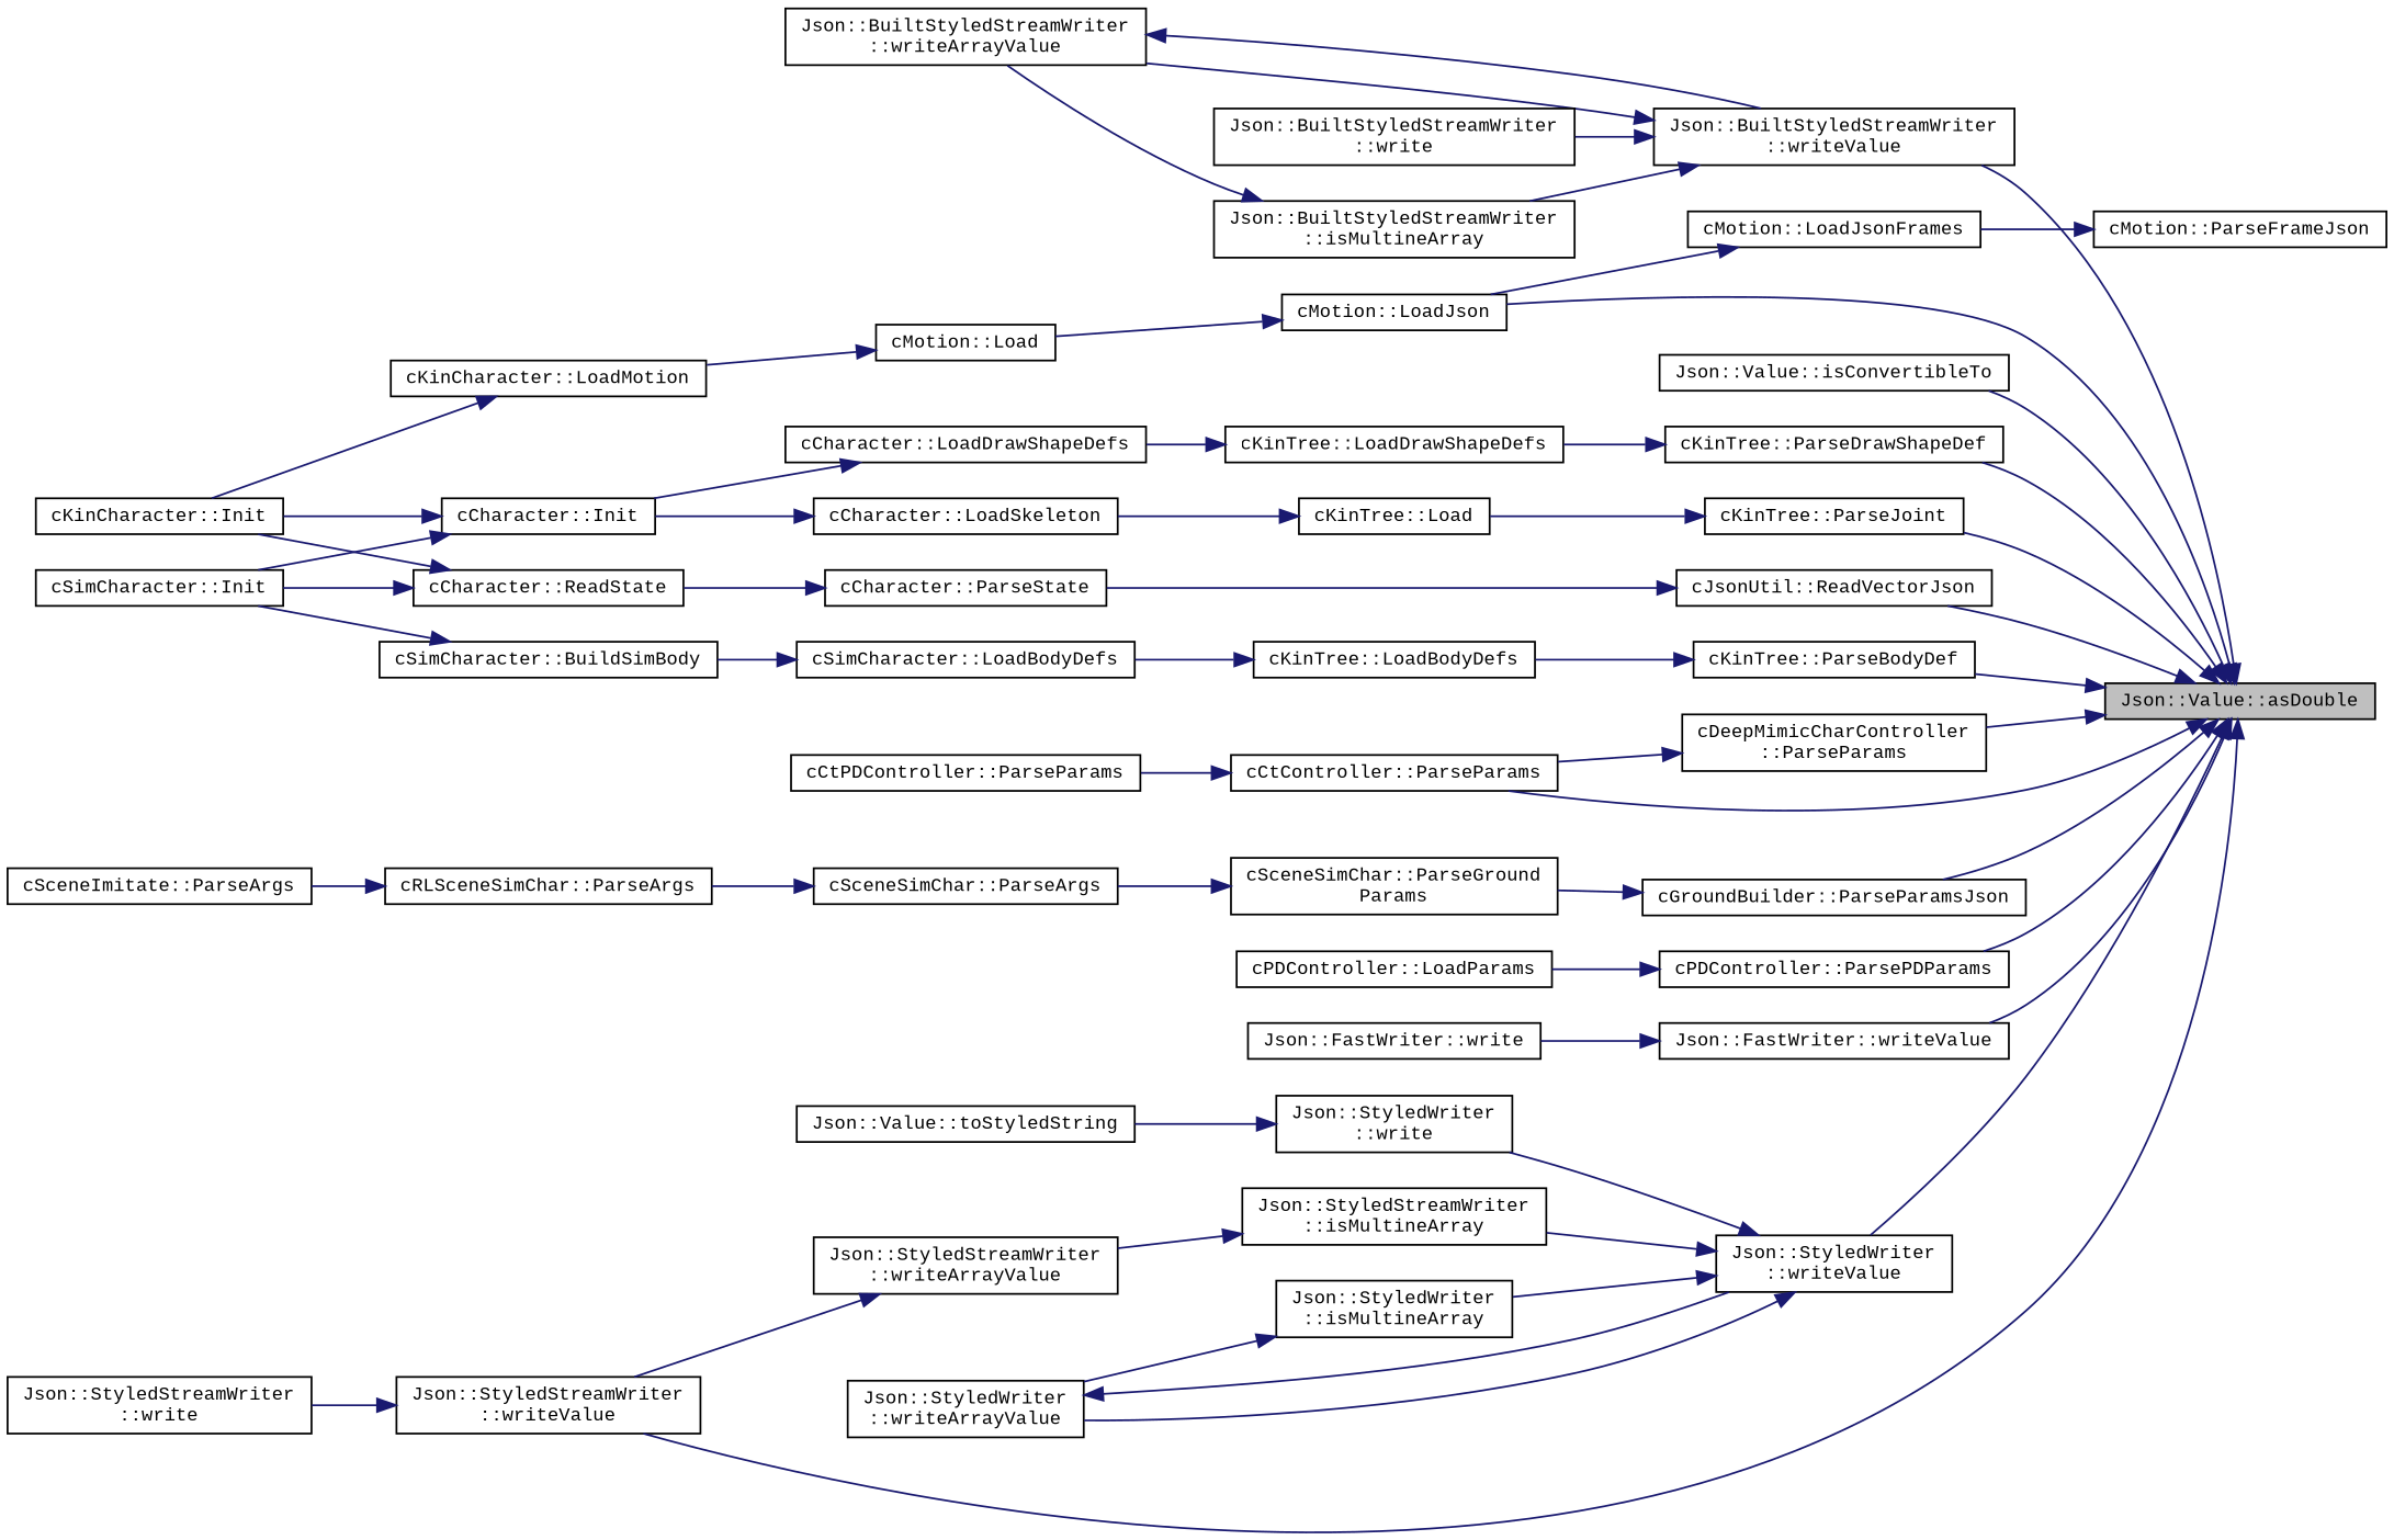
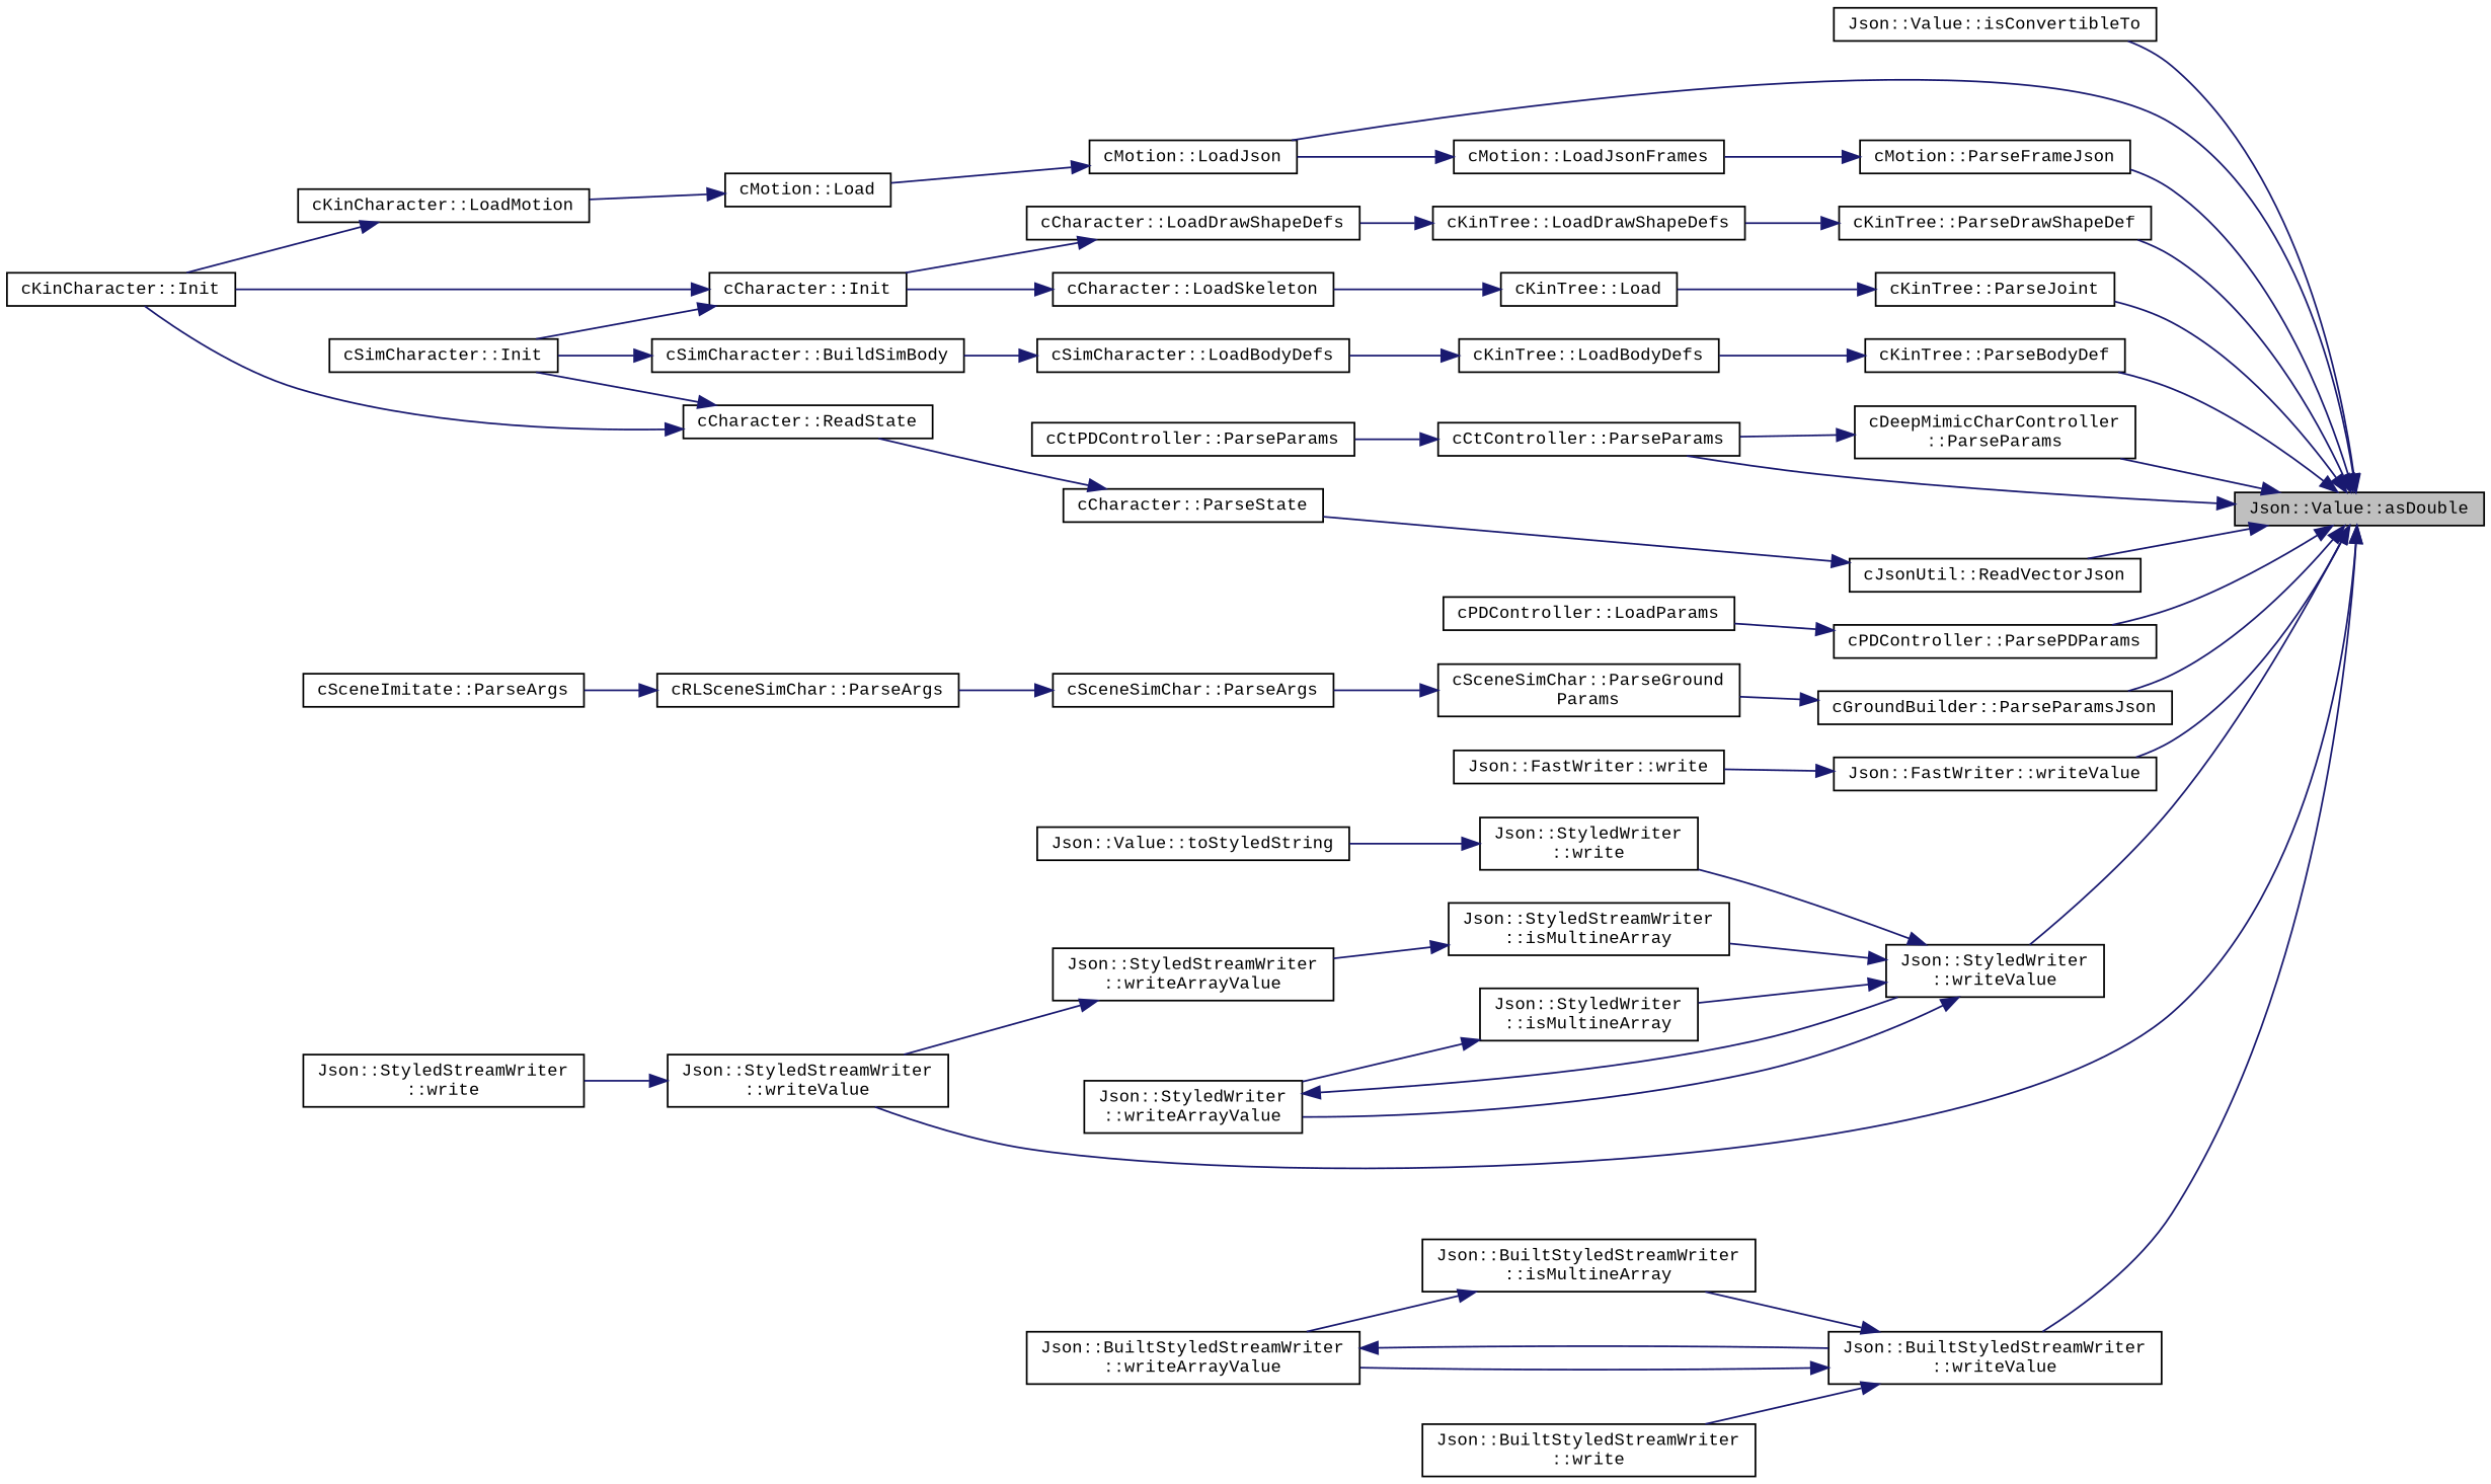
  digraph {
    fontname="Liberation Mono"
    rankdir=RL
    node [color=black fillcolor=white fontname="Liberation Mono" fontsize=10 shape=record style=filled]
    edge [color=midnightblue dir=back fontname="Liberation Mono" fontsize=10 labelfontname=Helvetica labelfontsize=10 style=solid]
    n1 [fillcolor=grey75 fontcolor=black height=0.2 label="Json::Value::asDouble" width=0.4]
    n2 [height=0.2 label="Json::Value::isConvertibleTo" width=0.4]
    n3 [height=0.2 label="cMotion::LoadJson" width=0.4]
    n4 [height=0.2 label="cKinTree::ParseBodyDef" width=0.4]
    n5 [height=0.2 label="cKinTree::ParseDrawShapeDef" width=0.4]
    n6 [height=0.2 label="cMotion::ParseFrameJson" width=0.4]
    n7 [height=0.2 label="cKinTree::ParseJoint" width=0.4]
    n8 [height=0.2 label="cCtController::ParseParams" width=0.4]
    n9 [height=0.2 label="cDeepMimicCharController\l::ParseParams" width=0.4]
    n10 [height=0.2 label="cGroundBuilder::ParseParamsJson" width=0.4]
    n11 [height=0.2 label="cPDController::ParsePDParams" width=0.4]
    n12 [height=0.2 label="cJsonUtil::ReadVectorJson" width=0.4]
    n13 [height=0.2 label="Json::FastWriter::writeValue" width=0.4]
    n14 [height=0.2 label="Json::StyledWriter\l::writeValue" width=0.4]
    n15 [height=0.2 label="Json::StyledStreamWriter\l::writeValue" width=0.4]
    n16 [height=0.2 label="Json::BuiltStyledStreamWriter\l::writeValue" width=0.4]
    n17 [height=0.2 label="cMotion::Load" width=0.4]
    n18 [height=0.2 label="cKinTree::LoadBodyDefs" width=0.4]
    n19 [height=0.2 label="cKinTree::LoadDrawShapeDefs" width=0.4]
    n20 [height=0.2 label="cMotion::LoadJsonFrames" width=0.4]
    n21 [height=0.2 label="cKinTree::Load" width=0.4]
    n22 [height=0.2 label="cCtPDController::ParseParams" width=0.4]
    n23 [height=0.2 label="cSceneSimChar::ParseGround\lParams" width=0.4]
    n24 [height=0.2 label="cPDController::LoadParams" width=0.4]
    n25 [height=0.2 label="cCharacter::ParseState" width=0.4]
    n26 [height=0.2 label="Json::FastWriter::write" width=0.4]
    n27 [height=0.2 label="Json::StyledWriter\l::isMultineArray" width=0.4]
    n28 [height=0.2 label="Json::StyledWriter\l::writeArrayValue" width=0.4]
    n29 [height=0.2 label="Json::StyledWriter\l::write" width=0.4]
    n30 [height=0.2 label="Json::StyledStreamWriter\l::isMultineArray" width=0.4]
    n31 [height=0.2 label="Json::StyledStreamWriter\l::write" width=0.4]
    n32 [height=0.2 label="Json::BuiltStyledStreamWriter\l::isMultineArray" width=0.4]
    n33 [height=0.2 label="Json::BuiltStyledStreamWriter\l::writeArrayValue" width=0.4]
    n34 [height=0.2 label="Json::BuiltStyledStreamWriter\l::write" width=0.4]
    n35 [height=0.2 label="cKinCharacter::LoadMotion" width=0.4]
    n36 [height=0.2 label="cKinCharacter::Init" width=0.4]
    n37 [height=0.2 label="cSimCharacter::LoadBodyDefs" width=0.4]
    n38 [height=0.2 label="cSimCharacter::BuildSimBody" width=0.4]
    n39 [height=0.2 label="cSimCharacter::Init" width=0.4]
    n40 [height=0.2 label="cCharacter::LoadDrawShapeDefs" width=0.4]
    n41 [height=0.2 label="cCharacter::Init" width=0.4]
    n42 [height=0.2 label="cCharacter::LoadSkeleton" width=0.4]
    n43 [height=0.2 label="cSceneSimChar::ParseArgs" width=0.4]
    n44 [height=0.2 label="cRLSceneSimChar::ParseArgs" width=0.4]
    n45 [height=0.2 label="cSceneImitate::ParseArgs" width=0.4]
    n46 [height=0.2 label="cCharacter::ReadState" width=0.4]
    n47 [height=0.2 label="Json::Value::toStyledString" width=0.4]
    n48 [height=0.2 label="Json::StyledStreamWriter\l::writeArrayValue" width=0.4]
    n1 -> n2
    n1 -> n3
    n1 -> n4
    n1 -> n5
+   n1 -> n6
    n1 -> n7
    n1 -> n8
    n1 -> n9
    n1 -> n10
    n1 -> n11
    n1 -> n12
    n1 -> n13
    n1 -> n14
    n1 -> n15
    n1 -> n16
    n3 -> n17
    n4 -> n18
    n5 -> n19
    n6 -> n20
    n7 -> n21
    n8 -> n22
    n9 -> n8
    n10 -> n23
    n11 -> n24
    n12 -> n25
    n13 -> n26
    n14 -> n27
    n14 -> n28
    n14 -> n29
    n14 -> n30
    n15 -> n31
    n16 -> n32
    n16 -> n33
    n16 -> n34
    n17 -> n35
    n18 -> n37
    n19 -> n40
    n20 -> n3
    n21 -> n42
    n23 -> n43
    n25 -> n46
    n27 -> n28
    n28 -> n14
    n29 -> n47
    n30 -> n48
    n32 -> n33
    n33 -> n16
    n35 -> n36
    n37 -> n38
    n38 -> n39
    n40 -> n41
    n41 -> n36
    n41 -> n39
    n42 -> n41
    n43 -> n44
    n44 -> n45
    n46 -> n36
    n46 -> n39
    n48 -> n15
  }
